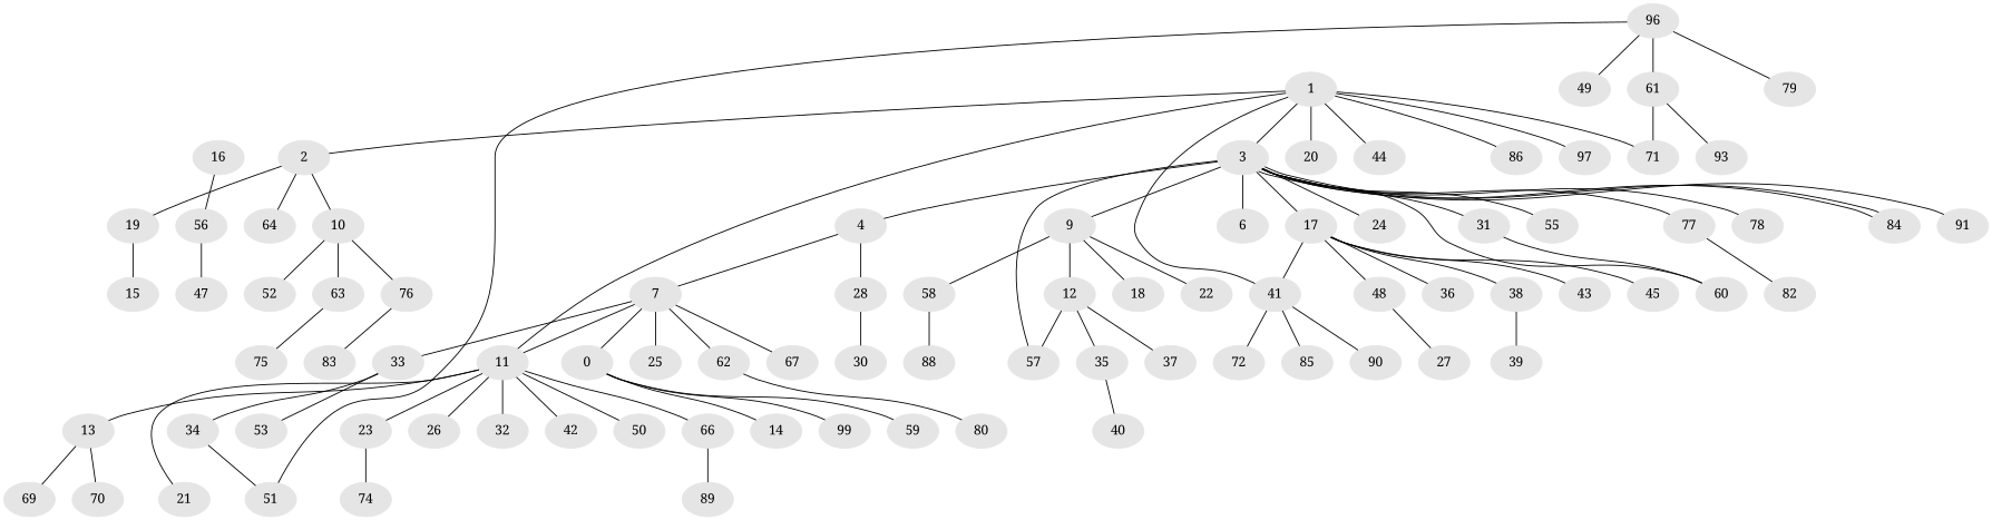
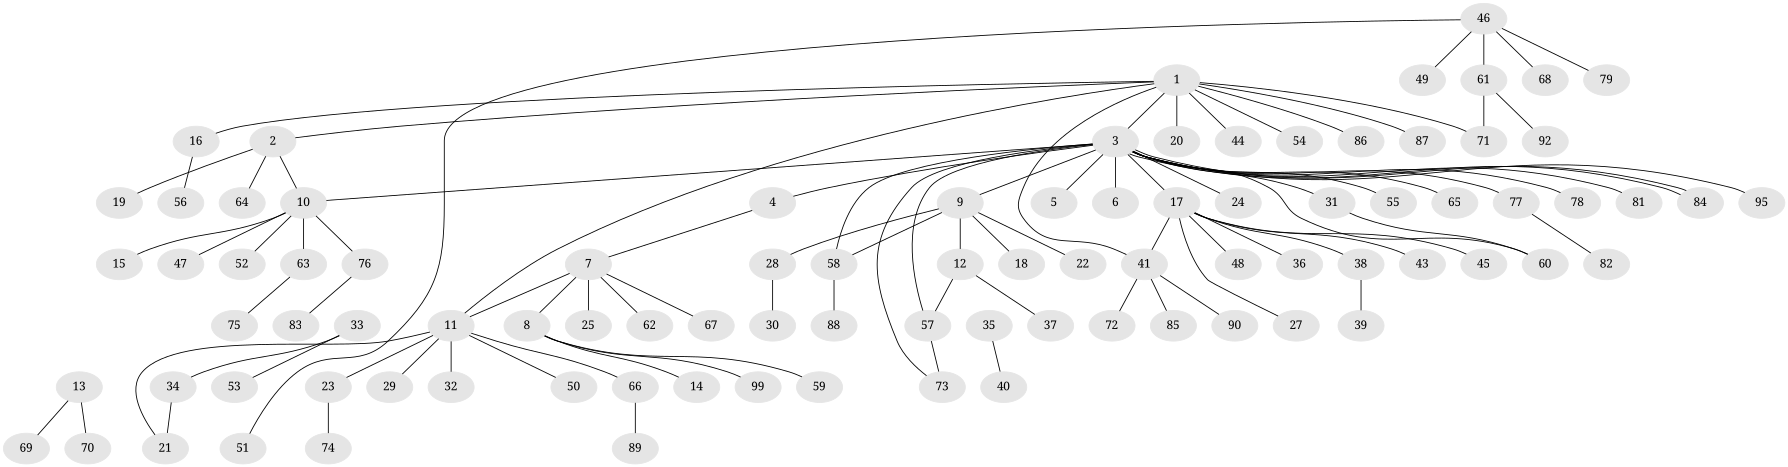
  graph {
    fontname="Noto Serif"
    node [color=gray90 fontname="Noto Serif" style=filled]
    edge [fontname="Noto Serif"]
    1
    2
    3
    11
    16
    20
    41
    44
+   54
    71
    86
-   87 [label=97]
+   87
    10
    19
    64
    4
+   5
    6
    9
    17
    24
    31
    55
    57
    58
    60
+   65
+   73
    77
    78
+   81
    84
-   91
+   91 [label=95]
    13
    21
    23
-   26
+   26 [label=29]
    32
-   42
    50
    66
    56
    72
    85
    90
    15
    47
    52
    63
    76
    7
    12
    18
    22
    28
    27
    36
    38
    43
    45
    48
    88
    82
-   8 [label=0]
+   8
    25
    33
    62
    67
    14
    n70 [label=99]
    59
    34
    53
-   80
    35
    37
    30
    75
    83
    69
    70
    74
    89
    40
    39
-   46 [label=96]
+   46
    51
    49
    61
+   68
    79
-   92 [label=93]
+   92
    1 -- 2
    1 -- 3
    1 -- 11
+   1 -- 16
    1 -- 20
    1 -- 41
    1 -- 44
+   1 -- 54
    1 -- 71
    1 -- 86
    1 -- 87
    2 -- 10
    2 -- 19
    2 -- 64
+   3 -- 10
    3 -- 4
+   3 -- 5
    3 -- 6
    3 -- 9
    3 -- 17
    3 -- 24
    3 -- 31
    3 -- 55
    3 -- 57
+   3 -- 58
    3 -- 60
+   3 -- 65
+   3 -- 73
    3 -- 77
    3 -- 78
+   3 -- 81
    3 -- 84
    3 -- 84
    3 -- 91
-   11 -- 13
    11 -- 21
    11 -- 23
    11 -- 26
    11 -- 32
-   11 -- 42
    11 -- 50
    11 -- 66
    16 -- 56
    41 -- 72
    41 -- 85
    41 -- 90
-   19 -- 15
-   56 -- 47
+   10 -- 15
+   10 -- 47
    10 -- 52
    10 -- 63
    10 -- 76
    4 -- 7
    9 -- 58
    9 -- 12
    9 -- 18
    9 -- 22
-   4 -- 28
+   9 -- 28
    17 -- 41
-   48 -- 27
+   17 -- 27
    17 -- 36
    17 -- 38
    17 -- 43
    17 -- 45
    17 -- 48
    31 -- 60
+   57 -- 73
    58 -- 88
    77 -- 82
    13 -- 69
    13 -- 70
    23 -- 74
    66 -- 89
    63 -- 75
    76 -- 83
    7 -- 11
    7 -- 8
    7 -- 25
-   7 -- 33
    7 -- 62
    7 -- 67
    12 -- 57
-   12 -- 35
    12 -- 37
    28 -- 30
    38 -- 39
    8 -- 14
    8 -- n70
    8 -- 59
    33 -- 34
    33 -- 53
-   62 -- 80
-   34 -- 51
+   34 -- 21
    35 -- 40
    46 -- 51
    46 -- 49
    46 -- 61
+   46 -- 68
    46 -- 79
    61 -- 71
    61 -- 92
  }
